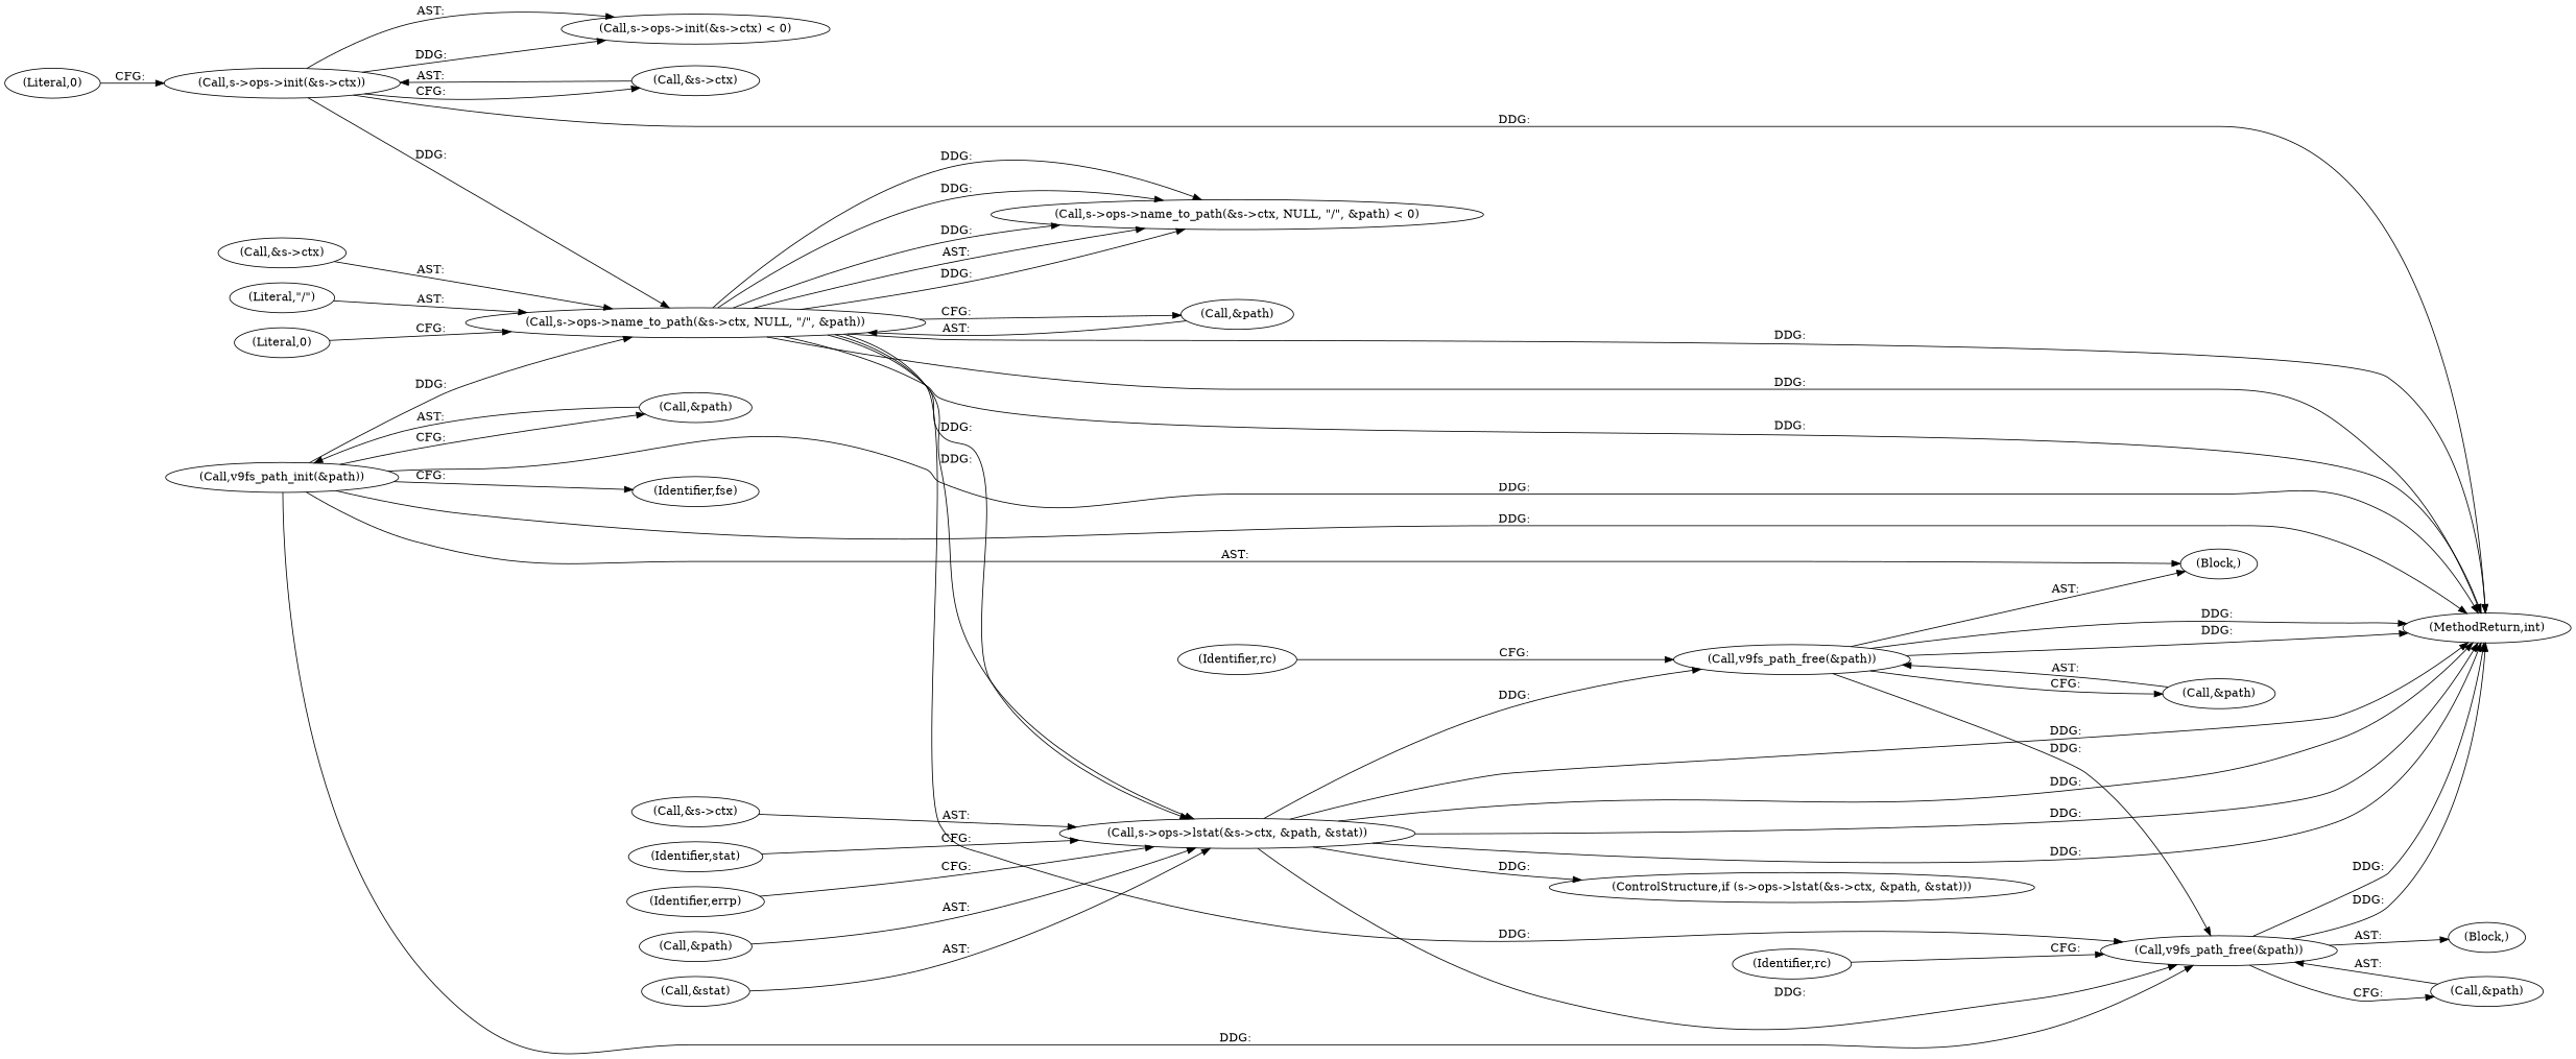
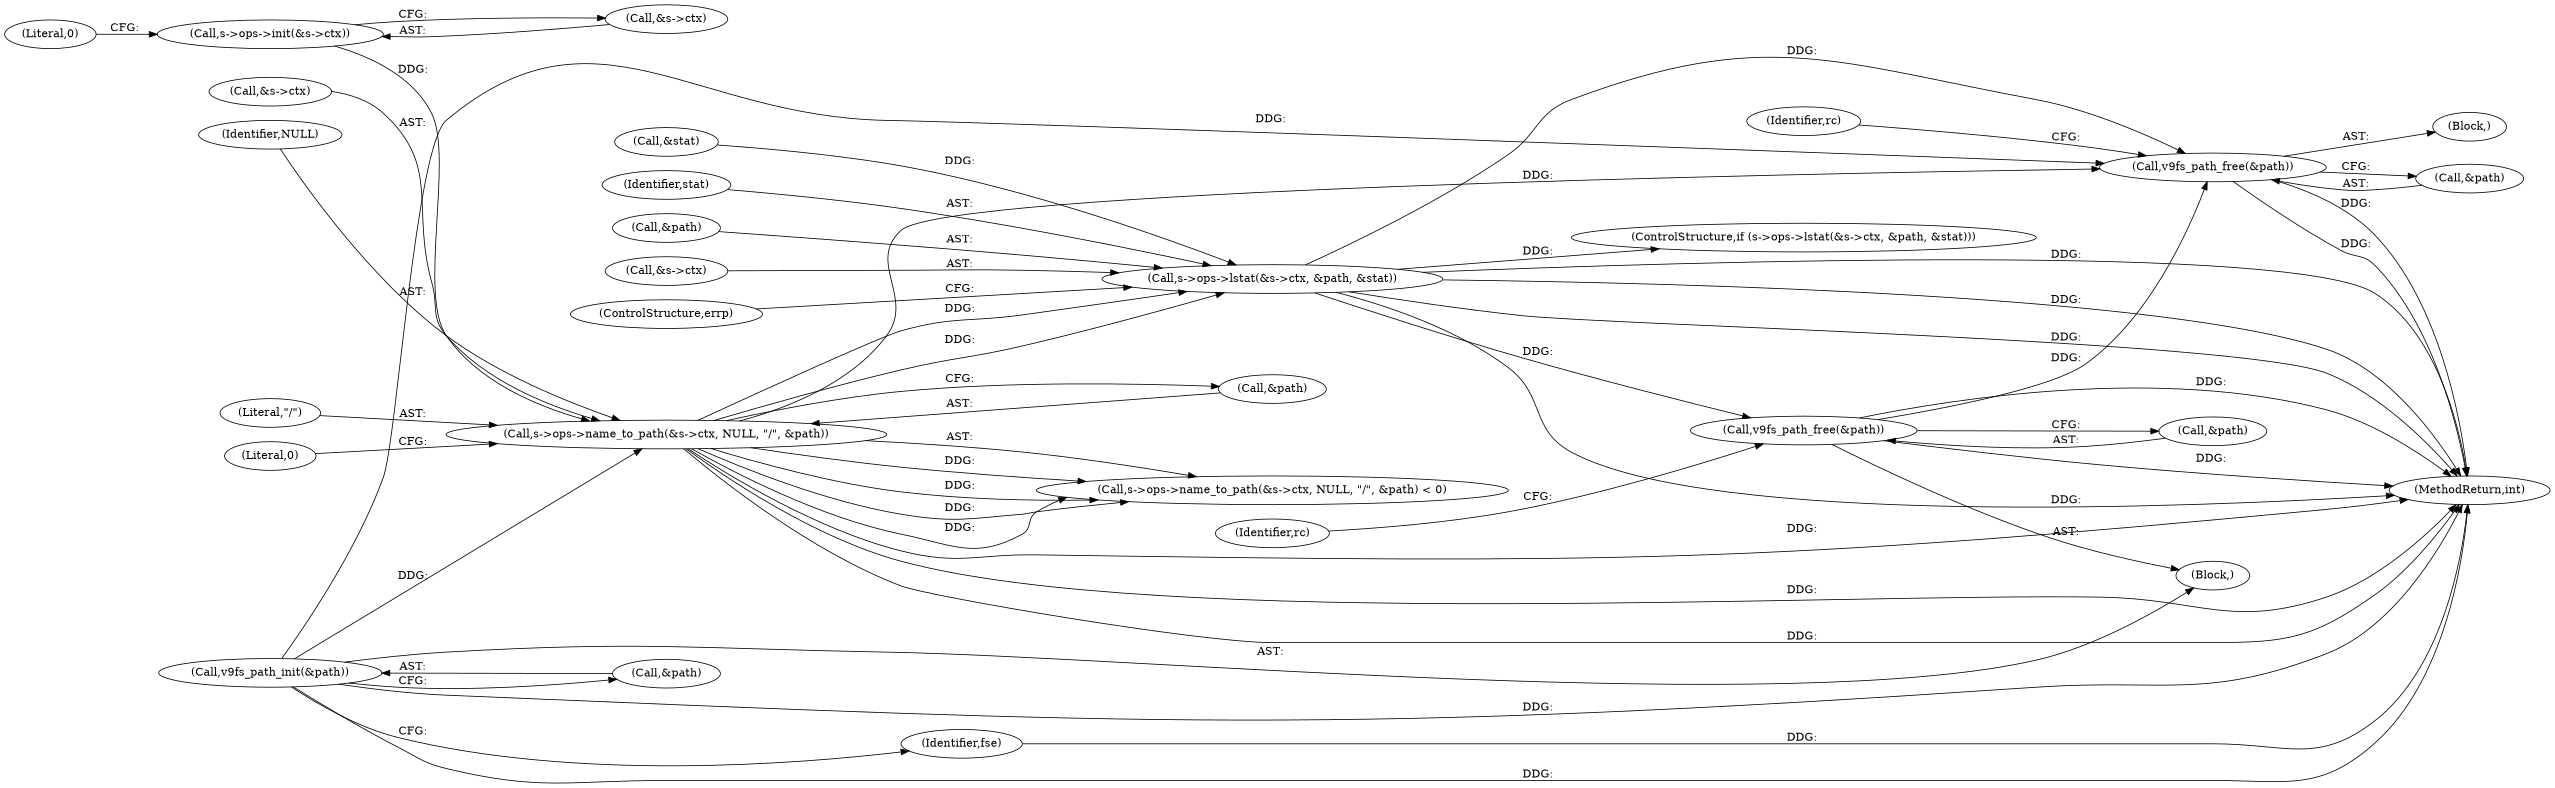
  digraph {
    rankdir=LR
    n1 [label="(Call,v9fs_path_free(&path))"]
    n2 [label="(Call,v9fs_path_free(&path))"]
    n3 [label="(MethodReturn,int)"]
    n4 [label="(Block,)"]
    n5 [label="(Call,&path)"]
    n6 [label="(Call,&path)"]
    n7 [label="(Block,)"]
    n8 [label="(Call,s->ops->lstat(&s->ctx, &path, &stat))"]
    n9 [label="(ControlStructure,if (s->ops->lstat(&s->ctx, &path, &stat)))"]
    n10 [label="(Call,&stat)"]
    n11 [label="(Call,s->ops->name_to_path(&s->ctx, NULL, \"/\", &path))"]
    n12 [label="(Call,&path)"]
    n13 [label="(Call,s->ops->name_to_path(&s->ctx, NULL, \"/\", &path) < 0)"]
    n14 [label="(Call,s->ops->init(&s->ctx))"]
    n15 [label="(Call,&s->ctx)"]
-   n16 [label="(Call,s->ops->init(&s->ctx) < 0)"]
    n17 [label="(Call,v9fs_path_init(&path))"]
    n18 [label="(Call,&path)"]
    n19 [label="(Identifier,fse)"]
    n20 [label="(Identifier,rc)"]
    n21 [label="(Literal,0)"]
    n22 [label="(Identifier,rc)"]
    n23 [label="(Identifier,stat)"]
    n24 [label="(Call,&path)"]
    n25 [label="(Call,&s->ctx)"]
    n26 [label="(Call,&s->ctx)"]
+   n27 [label="(Identifier,NULL)"]
    n28 [label="(Literal,\"/\")"]
    n29 [label="(Literal,0)"]
-   n30 [label="(Identifier,errp)"]
+   n30 [label="(ControlStructure,errp)"]
    n1 -> n2 [label="DDG: "]
    n1 -> n3 [label="DDG: "]
    n1 -> n3 [label="DDG: "]
    n1 -> n4 [label="AST: "]
    n1 -> n5 [label="CFG: "]
    n2 -> n3 [label="DDG: "]
    n2 -> n3 [label="DDG: "]
    n2 -> n6 [label="CFG: "]
    n2 -> n7 [label="AST: "]
    n5 -> n1 [label="AST: "]
    n6 -> n2 [label="AST: "]
    n8 -> n1 [label="DDG: "]
    n8 -> n2 [label="DDG: "]
    n8 -> n3 [label="DDG: "]
    n8 -> n3 [label="DDG: "]
    n8 -> n3 [label="DDG: "]
    n8 -> n3 [label="DDG: "]
    n8 -> n9 [label="DDG: "]
-   n10 -> n8 [label="AST: "]
+   n10 -> n8 [label="DDG: "]
    n11 -> n2 [label="DDG: "]
    n11 -> n3 [label="DDG: "]
    n11 -> n3 [label="DDG: "]
    n11 -> n3 [label="DDG: "]
    n11 -> n8 [label="DDG: "]
    n11 -> n8 [label="DDG: "]
    n11 -> n12 [label="CFG: "]
    n11 -> n13 [label="AST: "]
    n11 -> n13 [label="DDG: "]
    n11 -> n13 [label="DDG: "]
    n11 -> n13 [label="DDG: "]
    n11 -> n13 [label="DDG: "]
    n12 -> n11 [label="AST: "]
-   n14 -> n3 [label="DDG: "]
+   n19 -> n3 [label="DDG: "]
    n14 -> n11 [label="DDG: "]
    n14 -> n15 [label="CFG: "]
-   n14 -> n16 [label="AST: "]
-   n14 -> n16 [label="DDG: "]
    n15 -> n14 [label="AST: "]
    n17 -> n2 [label="DDG: "]
    n17 -> n3 [label="DDG: "]
    n17 -> n3 [label="DDG: "]
    n17 -> n4 [label="AST: "]
    n17 -> n11 [label="DDG: "]
    n17 -> n18 [label="CFG: "]
    n17 -> n19 [label="CFG: "]
    n18 -> n17 [label="AST: "]
    n20 -> n1 [label="CFG: "]
    n21 -> n11 [label="CFG: "]
    n22 -> n2 [label="CFG: "]
-   n23 -> n8 [label="CFG: "]
+   n23 -> n8 [label="AST: "]
    n24 -> n8 [label="AST: "]
    n25 -> n8 [label="AST: "]
    n26 -> n11 [label="AST: "]
+   n27 -> n11 [label="AST: "]
    n28 -> n11 [label="AST: "]
    n29 -> n14 [label="CFG: "]
    n30 -> n8 [label="CFG: "]
  }
